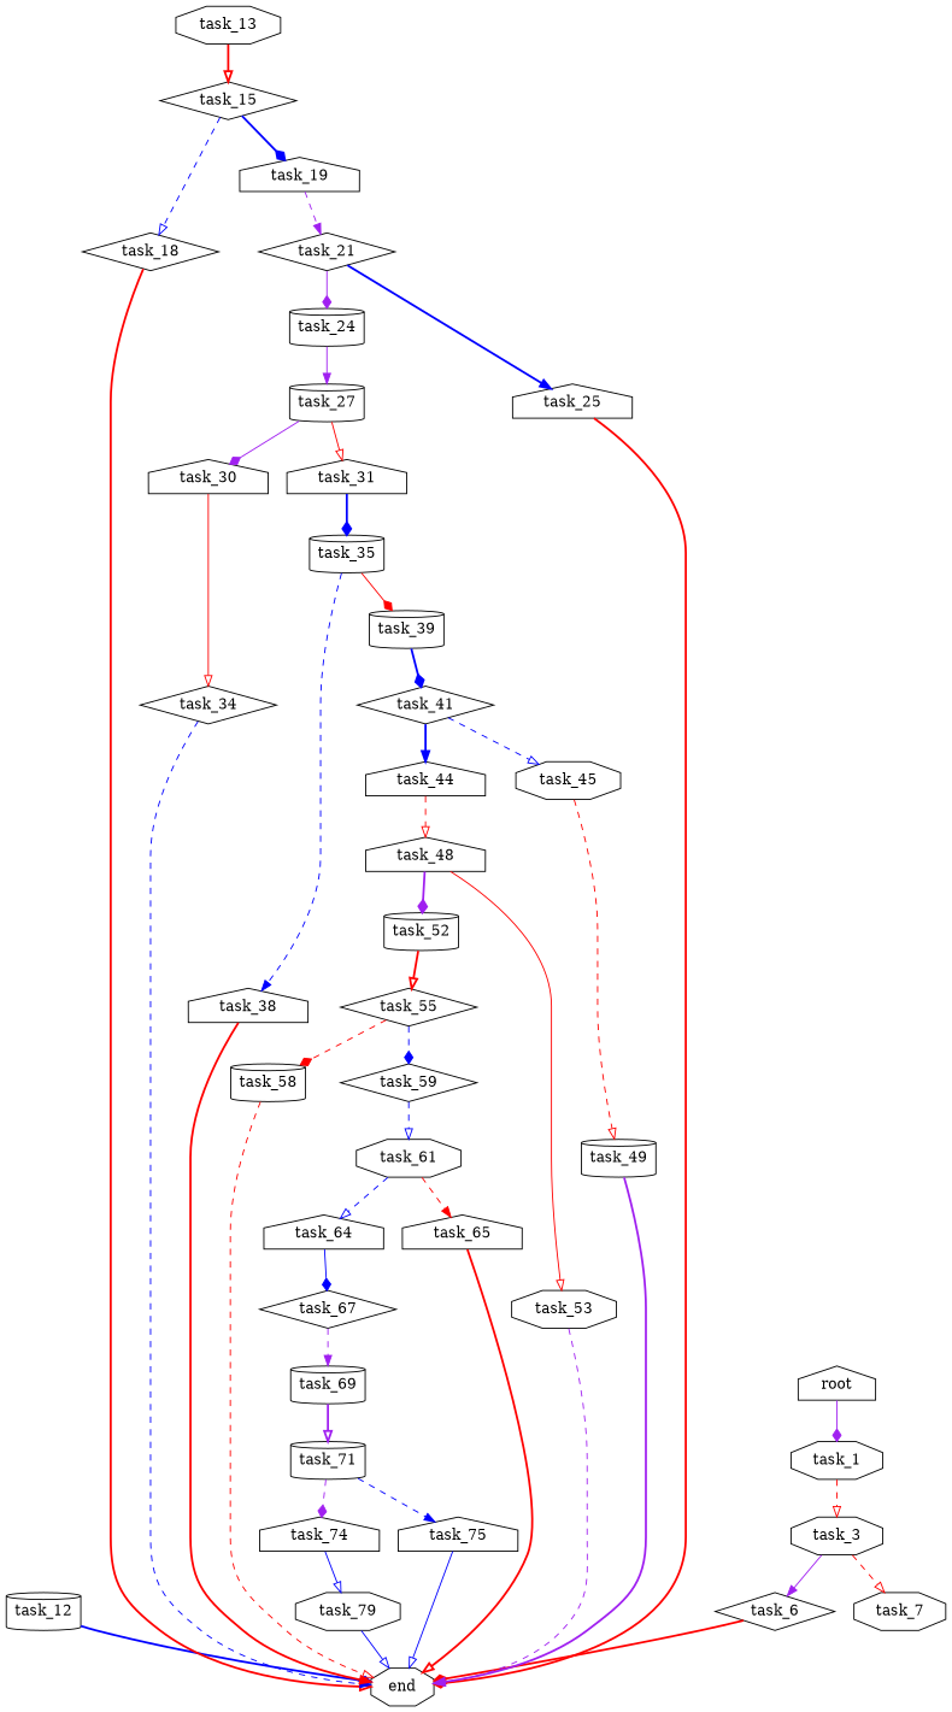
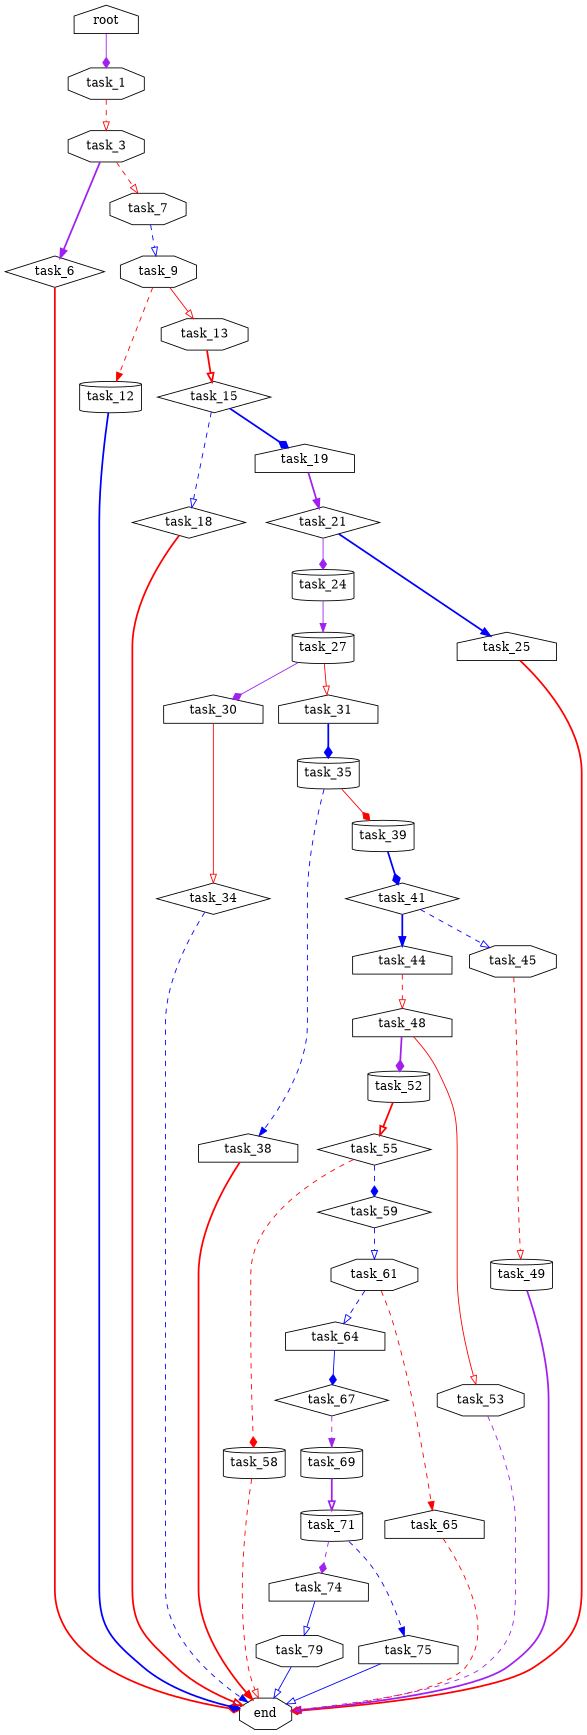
  digraph {
    fontname="DejaVu Serif"
    node [fontname="DejaVu Serif" shape=house]
    edge [arrowhead=onormal color=red fontname="DejaVu Serif" style=dashed]
    task_1 [shape=octagon]
    root
    task_3 [shape=octagon]
    task_6 [shape=diamond]
    task_7 [shape=octagon]
    end [shape=octagon]
+   task_9 [shape=octagon]
    task_12 [shape=cylinder]
    task_13 [shape=octagon]
    task_15 [shape=diamond]
    task_18 [shape=diamond]
    task_19
    task_21 [shape=diamond]
    task_24 [shape=cylinder]
    task_25
    task_27 [shape=cylinder]
    task_30
    task_31
    task_34 [shape=diamond]
    task_35 [shape=cylinder]
    task_38
    task_39 [shape=cylinder]
    task_41 [shape=diamond]
    task_44
    task_45 [shape=octagon]
    task_48
    task_49 [shape=cylinder]
    task_52 [shape=cylinder]
    task_53 [shape=octagon]
    task_55 [shape=diamond]
    task_58 [shape=cylinder]
    task_59 [shape=diamond]
    task_61 [shape=octagon]
    task_64
    task_65
    task_67 [shape=diamond]
    task_69 [shape=cylinder]
    task_71 [shape=cylinder]
    task_74
    task_75
    task_79 [shape=octagon]
    task_1 -> task_3
    root -> task_1 [arrowhead=diamond color=purple style=solid]
-   task_3 -> task_6 [arrowhead=normal color=purple style=solid]
+   task_3 -> task_6 [arrowhead=normal color=purple style=bold]
    task_3 -> task_7
    task_6 -> end [arrowhead=diamond style=bold]
+   task_7 -> task_9 [color=blue]
+   task_9 -> task_12 [arrowhead=normal]
+   task_9 -> task_13 [style=solid]
    task_12 -> end [arrowhead=diamond color=blue style=bold]
    task_13 -> task_15 [style=bold]
    task_15 -> task_18 [color=blue]
    task_15 -> task_19 [arrowhead=diamond color=blue style=bold]
    task_18 -> end [style=bold]
-   task_19 -> task_21 [arrowhead=normal color=purple]
+   task_19 -> task_21 [arrowhead=normal color=purple style=bold]
    task_21 -> task_24 [arrowhead=diamond color=purple style=solid]
    task_21 -> task_25 [arrowhead=normal color=blue style=bold]
    task_24 -> task_27 [arrowhead=normal color=purple style=solid]
    task_25 -> end [arrowhead=diamond style=bold]
    task_27 -> task_30 [arrowhead=diamond color=purple style=solid]
    task_27 -> task_31 [style=solid]
    task_30 -> task_34 [style=solid]
    task_31 -> task_35 [arrowhead=diamond color=blue style=bold]
    task_34 -> end [arrowhead=normal color=blue]
    task_35 -> task_38 [arrowhead=normal color=blue]
    task_35 -> task_39 [arrowhead=diamond style=solid]
    task_38 -> end [arrowhead=normal style=bold]
    task_39 -> task_41 [arrowhead=diamond color=blue style=bold]
    task_41 -> task_44 [arrowhead=normal color=blue style=bold]
    task_41 -> task_45 [color=blue]
    task_44 -> task_48
    task_45 -> task_49
    task_48 -> task_52 [arrowhead=diamond color=purple style=bold]
    task_48 -> task_53 [style=solid]
    task_49 -> end [color=purple style=bold]
    task_52 -> task_55 [style=bold]
    task_53 -> end [arrowhead=normal color=purple]
    task_55 -> task_58 [arrowhead=diamond]
    task_55 -> task_59 [arrowhead=diamond color=blue]
    task_58 -> end
    task_59 -> task_61 [color=blue]
    task_61 -> task_64 [color=blue]
    task_61 -> task_65 [arrowhead=normal]
    task_64 -> task_67 [arrowhead=diamond color=blue style=solid]
-   task_65 -> end [style=bold]
+   task_65 -> end
    task_67 -> task_69 [arrowhead=normal color=purple]
    task_69 -> task_71 [color=purple style=bold]
    task_71 -> task_74 [arrowhead=diamond color=purple]
    task_71 -> task_75 [arrowhead=normal color=blue]
    task_74 -> task_79 [color=blue style=solid]
    task_75 -> end [color=blue style=solid]
    task_79 -> end [color=blue style=solid]
  }
